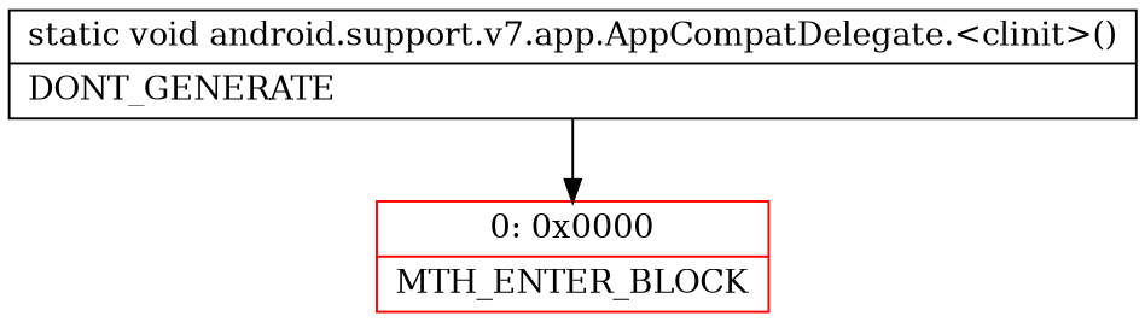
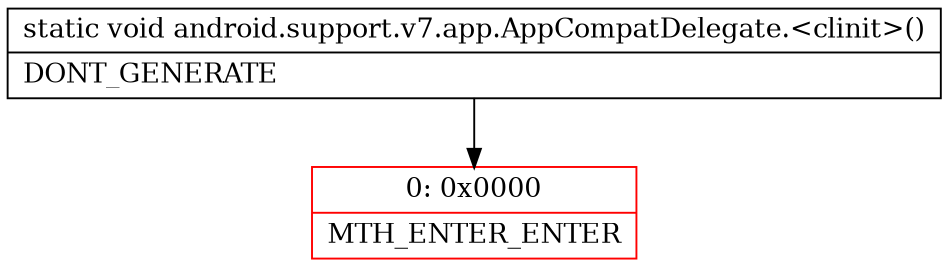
  digraph {
    node [shape=record]
-   n1 [color=red label="{0\:\ 0x0000|MTH_ENTER_BLOCK\l}"]
+   n1 [color=red label="{0\:\ 0x0000|MTH_ENTER_ENTER\l}"]
    n2 [label="{static void android.support.v7.app.AppCompatDelegate.\<clinit\>()  | DONT_GENERATE\l}"]
    subgraph cluster_1 {
      label="R(0)"
    }
    n2 -> n1
  }
